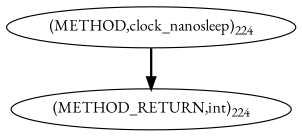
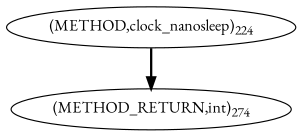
  digraph {
    fontname="EB Garamond"
    node [fontname="EB Garamond"]
    n1 [label=<(METHOD,clock_nanosleep)<SUB>224</SUB>>]
-   n2 [label=<(METHOD_RETURN,int)<SUB>224</SUB>>]
+   n2 [label=<(METHOD_RETURN,int)<SUB>274</SUB>>]
    n1 -> n2 [style=bold fontname="EB Garamond"]
  }
